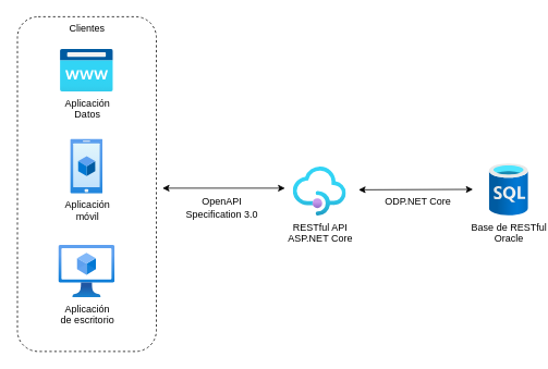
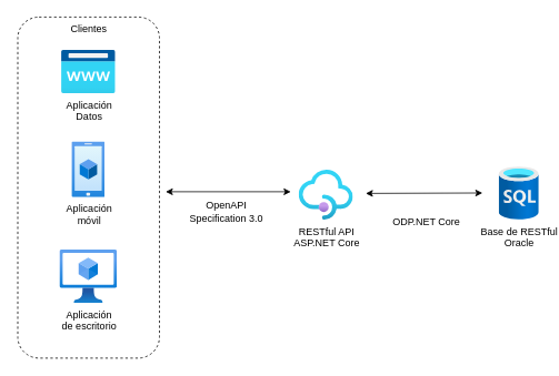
  <mxCell id="0" />
  <mxCell id="1" parent="0" />
  <mxCell id="2" value="Base de RESTful&lt;br&gt;Oracle" style="aspect=fixed;html=1;points=[];align=center;image;fontSize=12;image=img/lib/azure2/databases/SQL_Database.svg;" vertex="1" parent="1"><mxGeometry x="598" y="200" width="48" height="64" as="geometry" /></mxCell>
  <mxCell id="3" value="RESTful API&lt;br&gt;ASP.NET Core" style="aspect=fixed;html=1;points=[];align=center;image;fontSize=12;image=img/lib/azure2/app_services/API_Management_Services.svg;" vertex="1" parent="1"><mxGeometry x="358" y="204" width="65" height="60" as="geometry" /></mxCell>
  <mxCell id="4" value="Aplicación&lt;br&gt;móvil" style="aspect=fixed;html=1;points=[];align=center;image;fontSize=12;image=img/lib/azure2/general/Mobile.svg;" vertex="1" parent="1"><mxGeometry x="85.5" y="170" width="40" height="67" as="geometry" /></mxCell>
  <mxCell id="5" value="Aplicación&lt;br&gt;Datos" style="aspect=fixed;html=1;points=[];align=center;image;fontSize=12;image=img/lib/azure2/app_services/App_Service_Domains.svg;" vertex="1" parent="1"><mxGeometry x="73" y="60" width="65" height="52" as="geometry" /></mxCell>
  <mxCell id="6" value="Aplicación&lt;br&gt;de escritorio" style="aspect=fixed;html=1;points=[];align=center;image;fontSize=12;image=img/lib/azure2/compute/Virtual_Machines_Classic.svg;" vertex="1" parent="1"><mxGeometry x="71" y="300" width="69" height="64" as="geometry" /></mxCell>
  <mxCell id="7" value="Clientes" style="rounded=1;whiteSpace=wrap;html=1;dashed=1;fillColor=none;verticalAlign=top;" vertex="1" parent="1"><mxGeometry x="20.5" y="20" width="170" height="410" as="geometry" /></mxCell>
  <mxCell id="8" value="" style="endArrow=classic;startArrow=classic;html=1;" edge="1" parent="1"><mxGeometry width="50" height="50" relative="1" as="geometry"><mxPoint x="198" y="230" as="sourcePoint" /><mxPoint x="348" y="230" as="targetPoint" /></mxGeometry></mxCell>
  <mxCell id="9" value="" style="endArrow=classic;startArrow=classic;html=1;" edge="1" parent="1"><mxGeometry width="50" height="50" relative="1" as="geometry"><mxPoint x="438" y="232" as="sourcePoint" /><mxPoint x="578" y="231.5" as="targetPoint" /></mxGeometry></mxCell>
  <mxCell id="10" value="" style="shape=image;verticalLabelPosition=bottom;labelBackgroundColor=#ffffff;verticalAlign=top;aspect=fixed;imageAspect=0;image=https://miro.medium.com/max/461/0*aosULHtT5oFv3EJH.png;" vertex="1" parent="1"><mxGeometry x="488" y="180.25" width="46.5" height="46.5" as="geometry" /></mxCell>
- <mxCell id="11" value="ODP.NET Core" style="text;html=1;strokeColor=none;fillColor=none;align=center;verticalAlign=middle;whiteSpace=wrap;rounded=0;dashed=1;" vertex="1" parent="1"><mxGeometry x="461.25" y="237" width="100" height="20" as="geometry" /></mxCell>
+ <mxCell id="11" value="ODP.NET Core" style="text;html=1;strokeColor=none;fillColor=none;align=center;verticalAlign=middle;whiteSpace=wrap;rounded=0;dashed=1;" vertex="1" parent="1"><mxGeometry x="461.25" y="257" width="100" height="20" as="geometry" /></mxCell>
  <mxCell id="12" value="" style="shape=image;verticalLabelPosition=bottom;labelBackgroundColor=#ffffff;verticalAlign=top;aspect=fixed;imageAspect=0;image=https://www.openapis.org/wp-content/uploads/sites/3/2018/02/OpenAPI_Logo_Pantone-1.png;" vertex="1" parent="1"><mxGeometry x="198" y="180.25" width="145.6" height="43.96" as="geometry" /></mxCell>
  <mxCell id="13" value="OpenAPI Specification 3.0" style="text;html=1;strokeColor=none;fillColor=none;align=center;verticalAlign=middle;whiteSpace=wrap;rounded=0;dashed=1;" vertex="1" parent="1"><mxGeometry x="210.8" y="244" width="120" height="20" as="geometry" /></mxCell>
